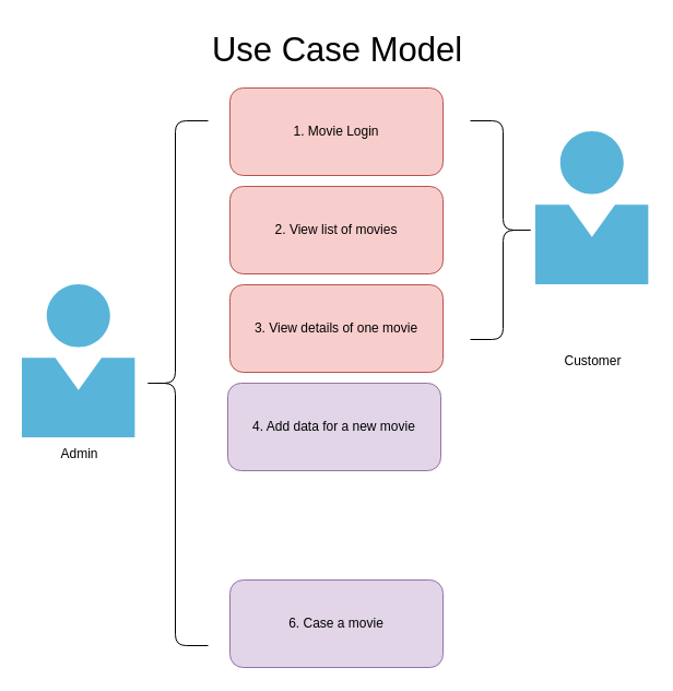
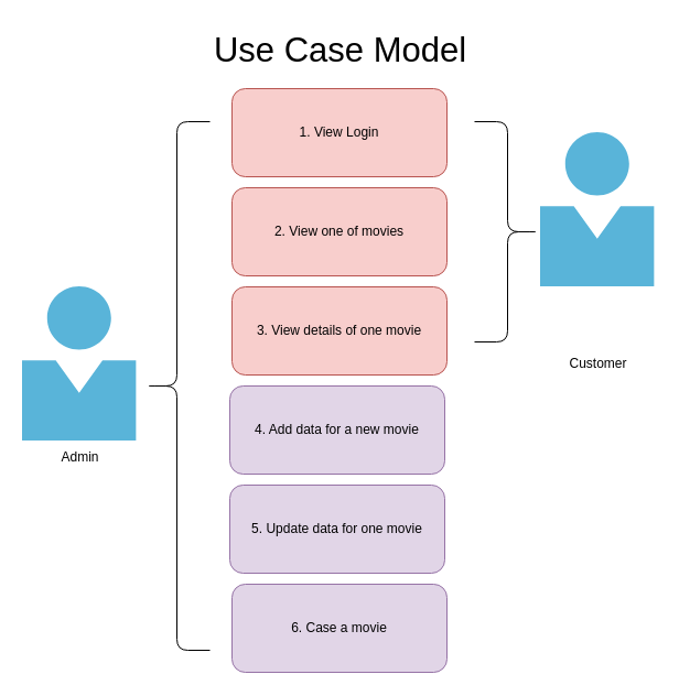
  <mxCell id="0" />
  <mxCell id="1" parent="0" />
  <mxCell id="2" value="Use Case Model" style="text;html=1;align=center;verticalAlign=middle;resizable=0;points=[];autosize=1;strokeColor=none;fillColor=none;fontSize=31;" vertex="1" parent="1"><mxGeometry x="182.5" y="20" width="250" height="50" as="geometry" /></mxCell>
  <mxCell id="3" value="" style="image;aspect=fixed;html=1;points=[];align=center;fontSize=12;image=img/lib/mscae/Person.svg;imageBackground=none;" vertex="1" parent="1"><mxGeometry x="490" y="120" width="103.6" height="140" as="geometry" /></mxCell>
  <mxCell id="4" value="" style="image;sketch=0;aspect=fixed;html=1;points=[];align=center;fontSize=12;image=img/lib/mscae/Person.svg;" vertex="1" parent="1"><mxGeometry x="20" y="260" width="103.6" height="140" as="geometry" /></mxCell>
- <mxCell id="5" value="1. Movie Login" style="rounded=1;whiteSpace=wrap;html=1;fillColor=#f8cecc;strokeColor=#b85450;" vertex="1" parent="1"><mxGeometry x="210" y="80" width="195" height="80" as="geometry" /></mxCell>
- <mxCell id="6" value="2. View list of movies" style="rounded=1;whiteSpace=wrap;html=1;fillColor=#f8cecc;strokeColor=#b85450;" vertex="1" parent="1"><mxGeometry x="210" y="170" width="195" height="80" as="geometry" /></mxCell>
+ <mxCell id="5" value="1. View Login" style="rounded=1;whiteSpace=wrap;html=1;fillColor=#f8cecc;strokeColor=#b85450;" vertex="1" parent="1"><mxGeometry x="210" y="80" width="195" height="80" as="geometry" /></mxCell>
+ <mxCell id="6" value="2. View one of movies" style="rounded=1;whiteSpace=wrap;html=1;fillColor=#f8cecc;strokeColor=#b85450;" vertex="1" parent="1"><mxGeometry x="210" y="170" width="195" height="80" as="geometry" /></mxCell>
  <mxCell id="7" value="3. View details of one movie" style="rounded=1;whiteSpace=wrap;html=1;fillColor=#f8cecc;strokeColor=#b85450;" vertex="1" parent="1"><mxGeometry x="210" y="260" width="195" height="80" as="geometry" /></mxCell>
  <mxCell id="8" value="4. Add data for a new movie" style="rounded=1;whiteSpace=wrap;html=1;fillColor=#e1d5e7;strokeColor=#9673a6;" vertex="1" parent="1"><mxGeometry x="208" y="350" width="195" height="80" as="geometry" /></mxCell>
+ <mxCell id="9" value="5. Update data for one movie" style="rounded=1;whiteSpace=wrap;html=1;fillColor=#e1d5e7;strokeColor=#9673a6;" vertex="1" parent="1"><mxGeometry x="208" y="440" width="195" height="80" as="geometry" /></mxCell>
  <mxCell id="10" value="6. Case a movie" style="rounded=1;whiteSpace=wrap;html=1;fillColor=#e1d5e7;strokeColor=#9673a6;" vertex="1" parent="1"><mxGeometry x="210" y="530" width="195" height="80" as="geometry" /></mxCell>
  <mxCell id="11" value="" style="shape=curlyBracket;whiteSpace=wrap;html=1;rounded=1;flipH=1;labelPosition=right;verticalLabelPosition=middle;align=left;verticalAlign=middle;" vertex="1" parent="1"><mxGeometry x="430" y="110" width="60" height="200" as="geometry" /></mxCell>
  <mxCell id="12" value="" style="shape=curlyBracket;whiteSpace=wrap;html=1;rounded=1;labelPosition=left;verticalLabelPosition=middle;align=right;verticalAlign=middle;" vertex="1" parent="1"><mxGeometry x="130" y="110" width="60" height="480" as="geometry" /></mxCell>
  <mxCell id="13" value="Customer" style="text;html=1;align=center;verticalAlign=middle;resizable=0;points=[];autosize=1;strokeColor=none;fillColor=none;" vertex="1" parent="1"><mxGeometry x="501.8" y="315" width="80" height="30" as="geometry" /></mxCell>
  <mxCell id="14" value="Admin" style="text;html=1;align=center;verticalAlign=middle;resizable=0;points=[];autosize=1;strokeColor=none;fillColor=none;" vertex="1" parent="1"><mxGeometry x="41.8" y="400" width="60" height="30" as="geometry" /></mxCell>
